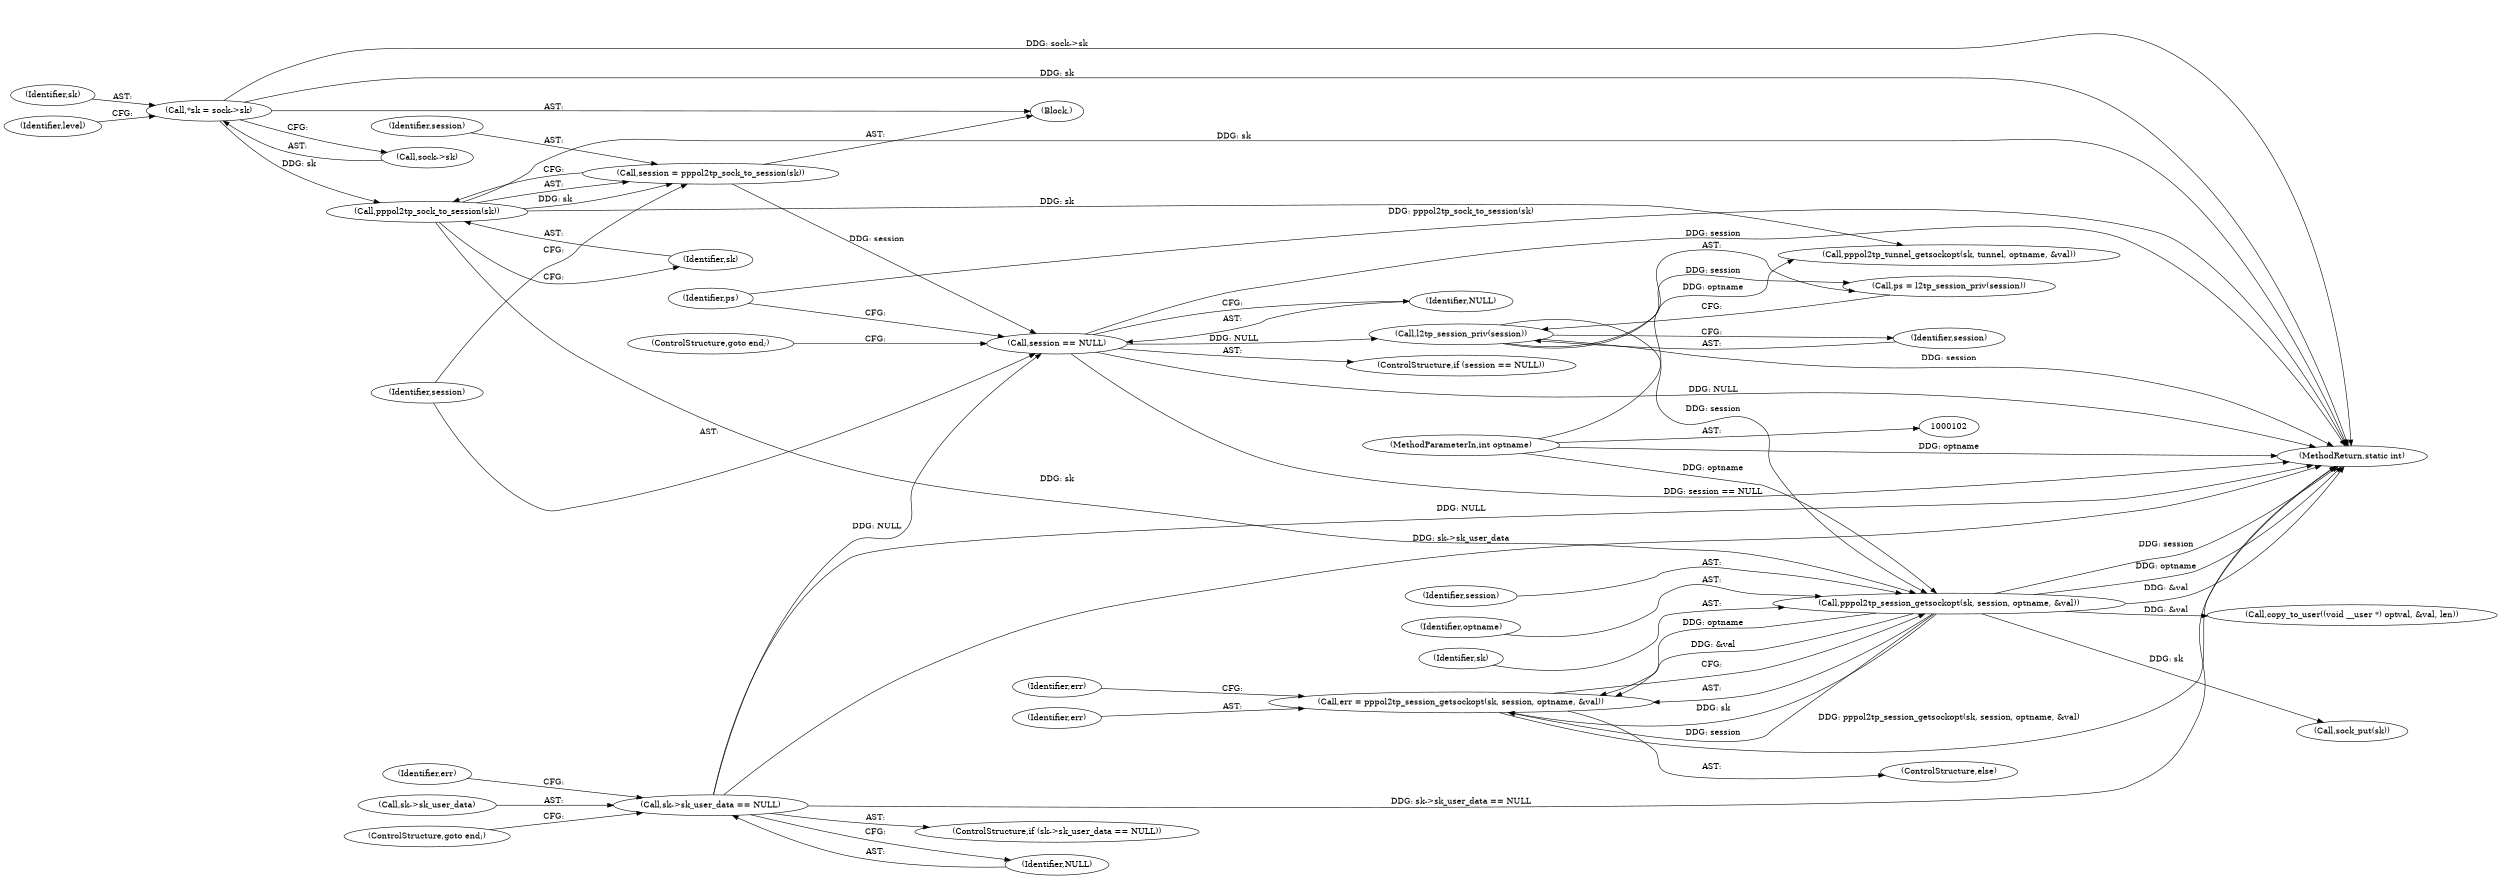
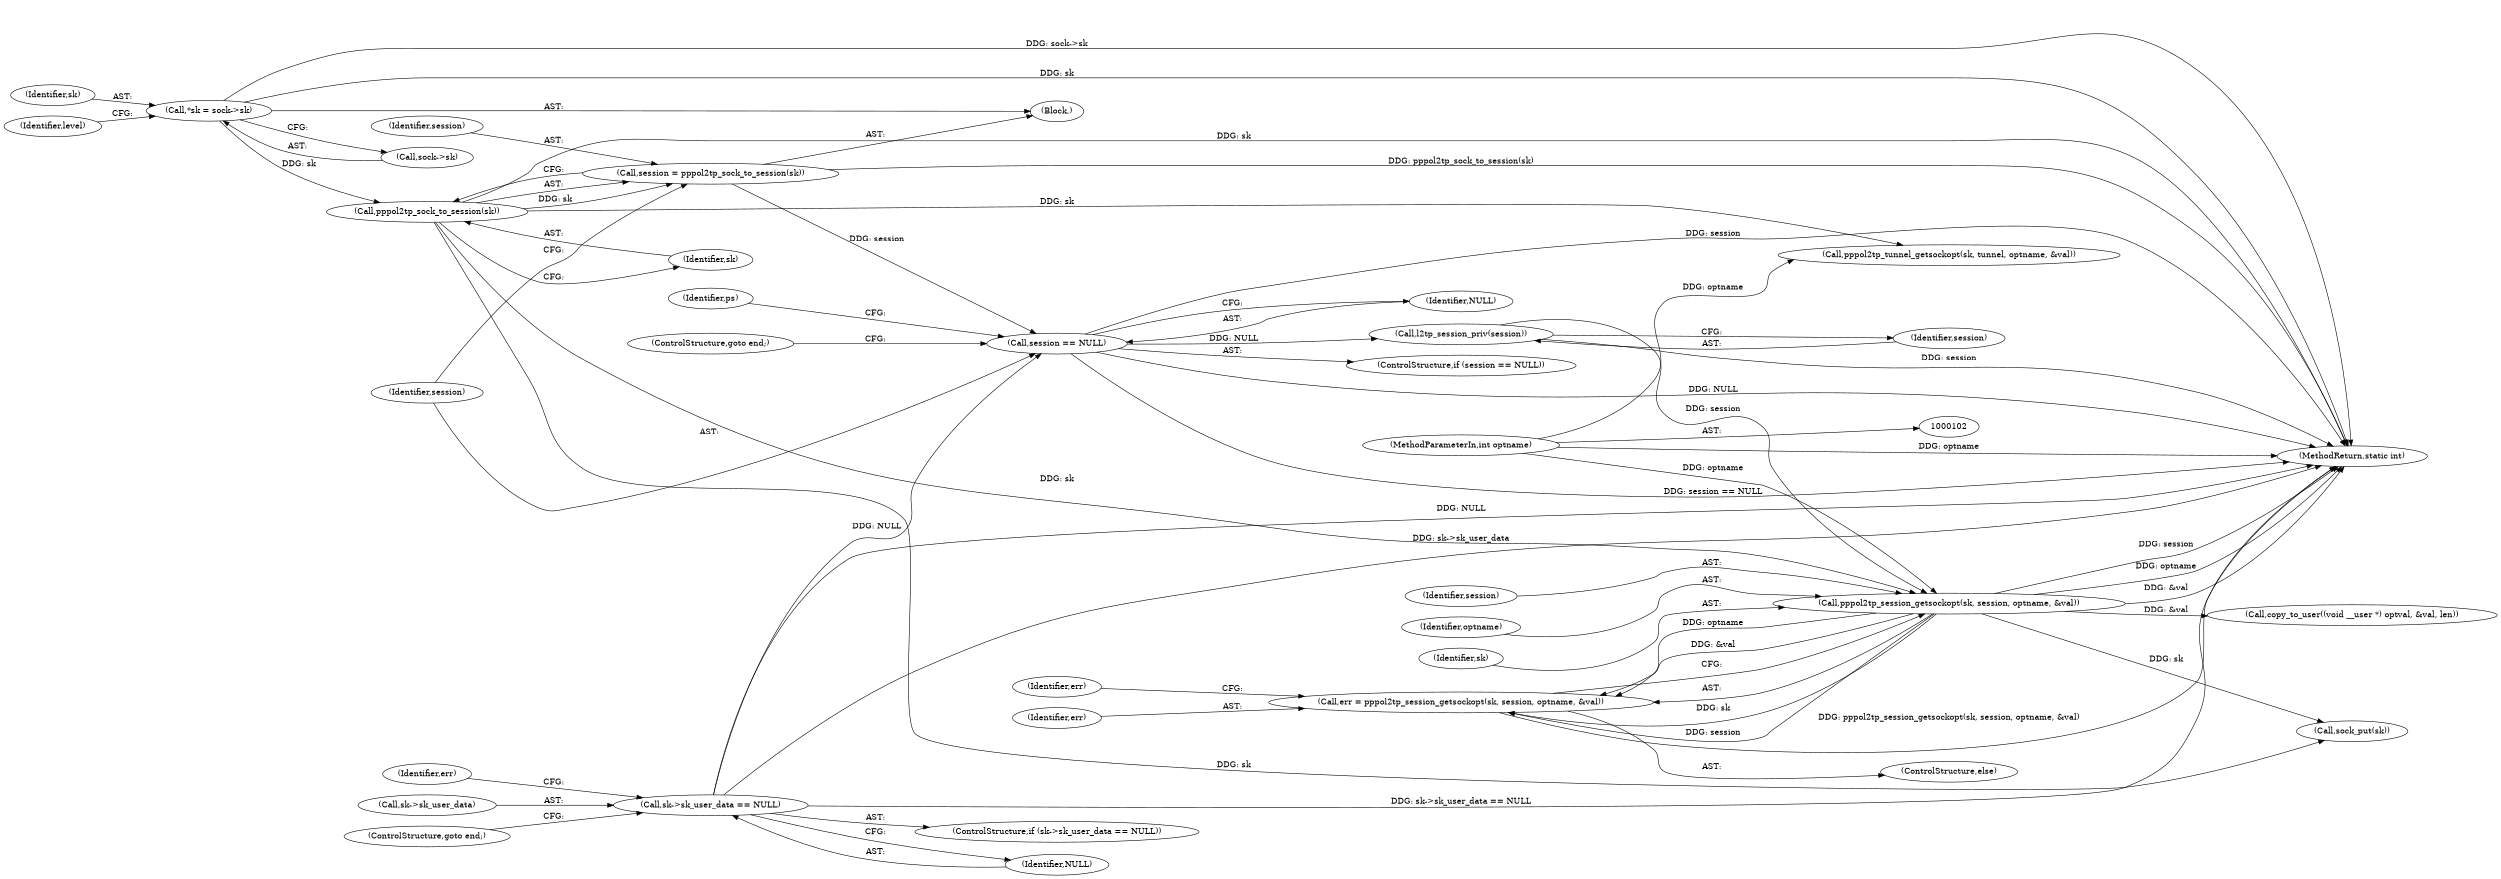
  digraph {
    rankdir=LR
    n1 [label="(Call,err = pppol2tp_session_getsockopt(sk, session, optname, &val))"]
    n2 [label="(Call,pppol2tp_session_getsockopt(sk, session, optname, &val))"]
    n3 [label="(ControlStructure,else)"]
    n4 [label="(MethodReturn,static int)"]
    n5 [label="(Call,sock_put(sk))"]
    n6 [label="(Call,copy_to_user((void __user *) optval, &val, len))"]
    n7 [label="(Call,pppol2tp_sock_to_session(sk))"]
    n8 [label="(Call,session = pppol2tp_sock_to_session(sk))"]
    n9 [label="(Call,pppol2tp_tunnel_getsockopt(sk, tunnel, optname, &val))"]
    n10 [label="(Identifier,sk)"]
    n11 [label="(Block,)"]
    n12 [label="(Call,session == NULL)"]
    n13 [label="(Call,*sk = sock->sk)"]
    n14 [label="(Call,sock->sk)"]
    n15 [label="(Call,l2tp_session_priv(session))"]
    n16 [label="(Identifier,session)"]
-   n17 [label="(Call,ps = l2tp_session_priv(session))"]
    n18 [label="(Identifier,NULL)"]
    n19 [label="(ControlStructure,if (session == NULL))"]
    n20 [label="(Call,sk->sk_user_data == NULL)"]
    n21 [label="(ControlStructure,if (sk->sk_user_data == NULL))"]
    n22 [label="(Identifier,NULL)"]
    n23 [label="(MethodParameterIn,int optname)"]
    1000102
    n25 [label="(ControlStructure,goto end;)"]
    n26 [label="(Identifier,sk)"]
    n27 [label="(Call,sk->sk_user_data)"]
    n28 [label="(Identifier,sk)"]
    n29 [label="(ControlStructure,goto end;)"]
    n30 [label="(Identifier,session)"]
    n31 [label="(Identifier,err)"]
    n32 [label="(Identifier,session)"]
    n33 [label="(Identifier,err)"]
    n34 [label="(Identifier,ps)"]
    n35 [label="(Identifier,optname)"]
    n36 [label="(Identifier,err)"]
    n37 [label="(Identifier,level)"]
    n38 [label="(Identifier,session)"]
    n1 -> n2 [label="CFG: "]
    n1 -> n3 [label="AST: "]
    n1 -> n4 [label="DDG: pppol2tp_session_getsockopt(sk, session, optname, &val)"]
    n2 -> n1 [label="AST: "]
    n2 -> n1 [label="DDG: sk"]
    n2 -> n1 [label="DDG: session"]
    n2 -> n1 [label="DDG: optname"]
    n2 -> n1 [label="DDG: &val"]
    n2 -> n4 [label="DDG: optname"]
    n2 -> n4 [label="DDG: &val"]
    n2 -> n4 [label="DDG: session"]
    n2 -> n5 [label="DDG: sk"]
    n2 -> n6 [label="DDG: &val"]
    n7 -> n2 [label="DDG: sk"]
    n7 -> n4 [label="DDG: sk"]
+   n7 -> n5 [label="DDG: sk"]
    n7 -> n8 [label="AST: "]
    n7 -> n8 [label="DDG: sk"]
    n7 -> n9 [label="DDG: sk"]
    n7 -> n10 [label="CFG: "]
-   n34 -> n4 [label="DDG: pppol2tp_sock_to_session(sk)"]
+   n8 -> n4 [label="DDG: pppol2tp_sock_to_session(sk)"]
    n8 -> n7 [label="CFG: "]
    n8 -> n11 [label="AST: "]
    n8 -> n12 [label="DDG: session"]
    n10 -> n7 [label="AST: "]
    n12 -> n4 [label="DDG: NULL"]
    n12 -> n4 [label="DDG: session"]
    n12 -> n4 [label="DDG: session == NULL"]
    n12 -> n15 [label="DDG: NULL"]
    n12 -> n18 [label="CFG: "]
    n12 -> n19 [label="AST: "]
    n13 -> n4 [label="DDG: sock->sk"]
    n13 -> n4 [label="DDG: sk"]
    n13 -> n7 [label="DDG: sk"]
    n13 -> n11 [label="AST: "]
    n13 -> n14 [label="CFG: "]
    n14 -> n13 [label="AST: "]
    n15 -> n2 [label="DDG: session"]
    n15 -> n4 [label="DDG: session"]
    n15 -> n16 [label="CFG: "]
-   n15 -> n17 [label="AST: "]
-   n15 -> n17 [label="DDG: session"]
    n16 -> n15 [label="AST: "]
-   n17 -> n15 [label="CFG: "]
    n18 -> n12 [label="AST: "]
    n20 -> n4 [label="DDG: NULL"]
    n20 -> n4 [label="DDG: sk->sk_user_data"]
    n20 -> n4 [label="DDG: sk->sk_user_data == NULL"]
    n20 -> n12 [label="DDG: NULL"]
    n20 -> n21 [label="AST: "]
    n20 -> n22 [label="CFG: "]
    n22 -> n20 [label="AST: "]
    n23 -> n2 [label="DDG: optname"]
    n23 -> n4 [label="DDG: optname"]
    n23 -> n9 [label="DDG: optname"]
    n23 -> 1000102 [label="AST: "]
    n25 -> n12 [label="CFG: "]
    n26 -> n2 [label="AST: "]
    n27 -> n20 [label="AST: "]
    n28 -> n13 [label="AST: "]
    n29 -> n20 [label="CFG: "]
    n30 -> n8 [label="AST: "]
    n31 -> n20 [label="CFG: "]
    n32 -> n2 [label="AST: "]
    n33 -> n1 [label="AST: "]
    n34 -> n12 [label="CFG: "]
    n35 -> n2 [label="AST: "]
    n36 -> n1 [label="CFG: "]
    n37 -> n13 [label="CFG: "]
    n38 -> n8 [label="CFG: "]
    n38 -> n12 [label="AST: "]
  }
